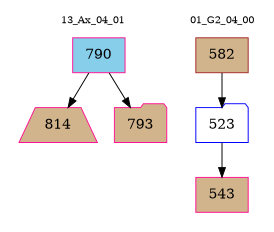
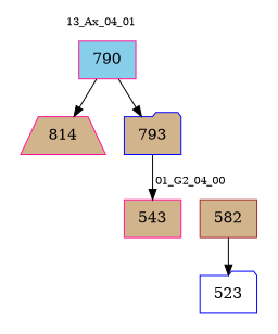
  digraph {
    node [color=deeppink fillcolor=tan shape=box style=filled]
    edge [color=black]
    n1 [fillcolor=skyblue label=790]
    n2 [label=814 shape=trapezium]
-   n3 [label=793 shape=folder]
+   n3 [color=blue label=793 shape=folder]
    n4 [color=blue fillcolor=white label=523 shape=folder]
    n5 [color=brown label=582]
    n6 [label=543]
    subgraph cluster_1 {
      color=white
      fontsize=10
      label="13_Ax_04_01"
      n1
      n2
      n3
    }
    subgraph cluster_2 {
      color=white
      fontsize=10
      label="01_G2_04_00"
      n4
      n5
      n6
    }
    n1 -> n2
    n1 -> n3
-   n4 -> n6
+   n3 -> n6
    n5 -> n4
  }
